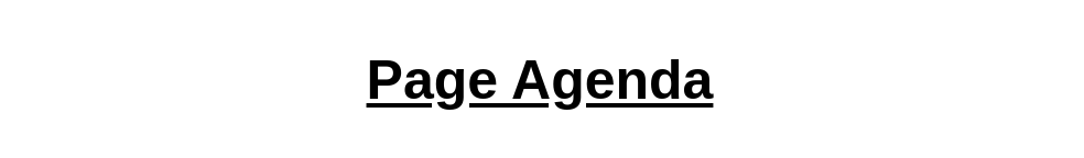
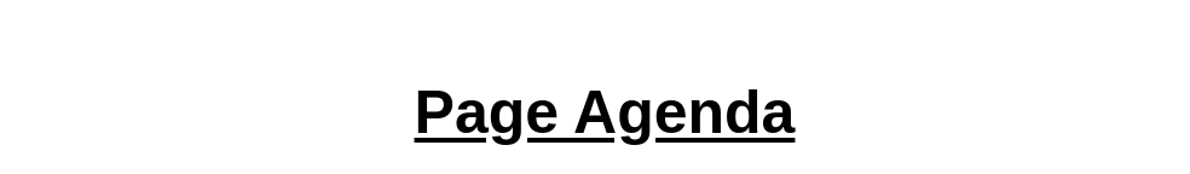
  <mxCell id="0" value="" />
  <mxCell id="1" parent="0" />
- <mxCell id="2" value="&lt;font style=&quot;font-size: 25px&quot;&gt;&lt;font style=&quot;font-size: 25px&quot;&gt;&lt;u&gt;&lt;b&gt;Page Agenda&lt;/b&gt;&lt;/u&gt;&lt;/font&gt;&lt;br&gt;&lt;/font&gt;" style="text;html=1;strokeColor=none;fillColor=none;align=center;verticalAlign=middle;whiteSpace=wrap;rounded=0;" vertex="1" parent="1"><mxGeometry x="20" y="20" width="450" height="30" as="geometry" /></mxCell>
+ <mxCell id="2" value="&lt;font style=&quot;font-size: 25px&quot;&gt;&lt;font style=&quot;font-size: 25px&quot;&gt;&lt;u&gt;&lt;b&gt;Page Agenda&lt;/b&gt;&lt;/u&gt;&lt;/font&gt;&lt;br&gt;&lt;/font&gt;" style="text;html=1;strokeColor=none;fillColor=none;align=center;verticalAlign=middle;whiteSpace=wrap;rounded=0;" vertex="1" parent="1"><mxGeometry x="25" y="30" width="450" height="30" as="geometry" /></mxCell>
